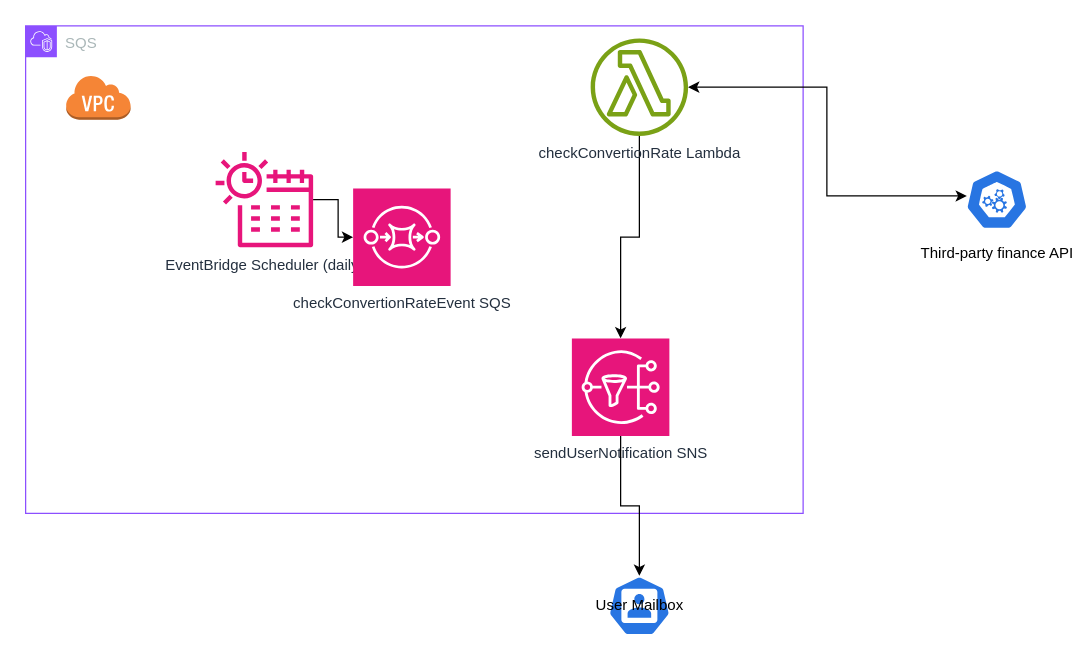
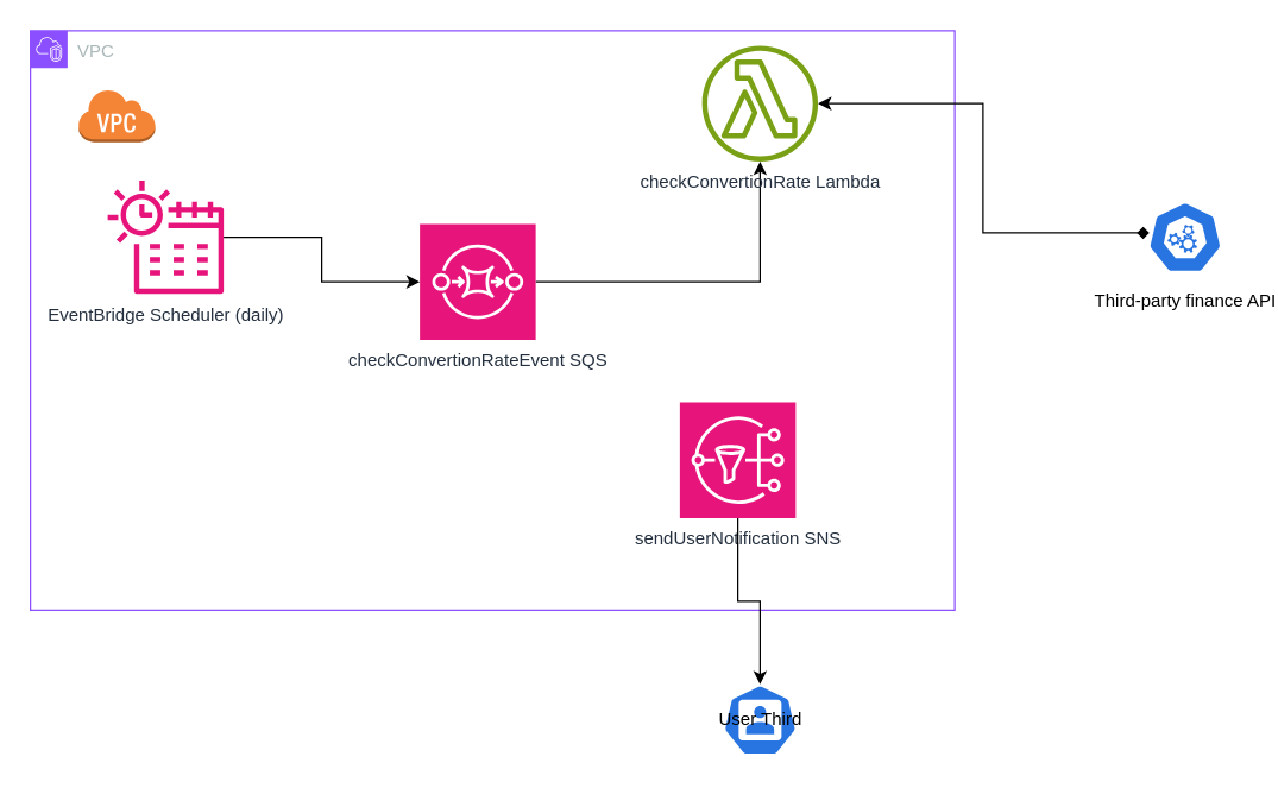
  <mxCell id="0" />
  <mxCell id="1" parent="0" />
- <mxCell id="2" value="EventBridge Scheduler (daily)" style="sketch=0;outlineConnect=0;fontColor=#232F3E;gradientColor=none;fillColor=#E7157B;strokeColor=none;dashed=0;verticalLabelPosition=bottom;verticalAlign=top;align=center;html=1;fontSize=12;fontStyle=0;aspect=fixed;pointerEvents=1;shape=mxgraph.aws4.eventbridge_scheduler;" vertex="1" parent="1"><mxGeometry x="172" y="120" width="78" height="78" as="geometry" /></mxCell>
- <mxCell id="3" value="User Mailbox" style="aspect=fixed;sketch=0;html=1;dashed=0;whitespace=wrap;fillColor=#2875E2;strokeColor=#ffffff;points=[[0.005,0.63,0],[0.1,0.2,0],[0.9,0.2,0],[0.5,0,0],[0.995,0.63,0],[0.72,0.99,0],[0.5,1,0],[0.28,0.99,0]];shape=mxgraph.kubernetes.icon2;prIcon=user" vertex="1" parent="1"><mxGeometry x="486" y="460" width="50" height="48" as="geometry" /></mxCell>
+ <mxCell id="2" value="EventBridge Scheduler (daily)" style="sketch=0;outlineConnect=0;fontColor=#232F3E;gradientColor=none;fillColor=#E7157B;strokeColor=none;dashed=0;verticalLabelPosition=bottom;verticalAlign=top;align=center;html=1;fontSize=12;fontStyle=0;aspect=fixed;pointerEvents=1;shape=mxgraph.aws4.eventbridge_scheduler;" vertex="1" parent="1"><mxGeometry x="72" y="120" width="78" height="78" as="geometry" /></mxCell>
+ <mxCell id="3" value="User Third" style="aspect=fixed;sketch=0;html=1;dashed=0;whitespace=wrap;fillColor=#2875E2;strokeColor=#ffffff;points=[[0.005,0.63,0],[0.1,0.2,0],[0.9,0.2,0],[0.5,0,0],[0.995,0.63,0],[0.72,0.99,0],[0.5,1,0],[0.28,0.99,0]];shape=mxgraph.kubernetes.icon2;prIcon=user" vertex="1" parent="1"><mxGeometry x="486" y="460" width="50" height="48" as="geometry" /></mxCell>
  <mxCell id="4" value="" style="dashed=0;html=1;shape=mxgraph.aws3.virtual_private_cloud;fillColor=#F58536;gradientColor=none;dashed=0;" vertex="1" parent="1"><mxGeometry x="52" y="59" width="52" height="36" as="geometry" /></mxCell>
- <mxCell id="5" value="SQS" style="points=[[0,0],[0.25,0],[0.5,0],[0.75,0],[1,0],[1,0.25],[1,0.5],[1,0.75],[1,1],[0.75,1],[0.5,1],[0.25,1],[0,1],[0,0.75],[0,0.5],[0,0.25]];outlineConnect=0;gradientColor=none;html=1;whiteSpace=wrap;fontSize=12;fontStyle=0;container=1;pointerEvents=0;collapsible=0;recursiveResize=0;shape=mxgraph.aws4.group;grIcon=mxgraph.aws4.group_vpc2;strokeColor=#8C4FFF;fillColor=none;verticalAlign=top;align=left;spacingLeft=30;fontColor=#AAB7B8;dashed=0;" vertex="1" parent="1"><mxGeometry x="20" y="20" width="622" height="390" as="geometry" /></mxCell>
+ <mxCell id="5" value="VPC" style="points=[[0,0],[0.25,0],[0.5,0],[0.75,0],[1,0],[1,0.25],[1,0.5],[1,0.75],[1,1],[0.75,1],[0.5,1],[0.25,1],[0,1],[0,0.75],[0,0.5],[0,0.25]];outlineConnect=0;gradientColor=none;html=1;whiteSpace=wrap;fontSize=12;fontStyle=0;container=1;pointerEvents=0;collapsible=0;recursiveResize=0;shape=mxgraph.aws4.group;grIcon=mxgraph.aws4.group_vpc2;strokeColor=#8C4FFF;fillColor=none;verticalAlign=top;align=left;spacingLeft=30;fontColor=#AAB7B8;dashed=0;" vertex="1" parent="1"><mxGeometry x="20" y="20" width="622" height="390" as="geometry" /></mxCell>
+ <mxCell id="6" style="edgeStyle=orthogonalEdgeStyle;rounded=0;orthogonalLoop=1;jettySize=auto;html=1;" edge="1" parent="5" source="7" target="9"><mxGeometry relative="1" as="geometry" /></mxCell>
  <mxCell id="7" value="checkConvertionRateEvent SQS" style="sketch=0;points=[[0,0,0],[0.25,0,0],[0.5,0,0],[0.75,0,0],[1,0,0],[0,1,0],[0.25,1,0],[0.5,1,0],[0.75,1,0],[1,1,0],[0,0.25,0],[0,0.5,0],[0,0.75,0],[1,0.25,0],[1,0.5,0],[1,0.75,0]];outlineConnect=0;fontColor=#232F3E;fillColor=#E7157B;strokeColor=#ffffff;dashed=0;verticalLabelPosition=bottom;verticalAlign=top;align=center;html=1;fontSize=12;fontStyle=0;aspect=fixed;shape=mxgraph.aws4.resourceIcon;resIcon=mxgraph.aws4.sqs;" vertex="1" parent="5"><mxGeometry x="262" y="130" width="78" height="78" as="geometry" /></mxCell>
- <mxCell id="8" style="edgeStyle=orthogonalEdgeStyle;rounded=0;orthogonalLoop=1;jettySize=auto;html=1;" edge="1" parent="5" source="9" target="10"><mxGeometry relative="1" as="geometry" /></mxCell>
  <mxCell id="9" value="checkConvertionRate Lambda" style="sketch=0;outlineConnect=0;fontColor=#232F3E;gradientColor=none;fillColor=#7AA116;strokeColor=none;dashed=0;verticalLabelPosition=bottom;verticalAlign=top;align=center;html=1;fontSize=12;fontStyle=0;aspect=fixed;pointerEvents=1;shape=mxgraph.aws4.lambda_function;" vertex="1" parent="5"><mxGeometry x="452" y="10" width="78" height="78" as="geometry" /></mxCell>
  <mxCell id="10" value="sendUserNotification SNS" style="sketch=0;points=[[0,0,0],[0.25,0,0],[0.5,0,0],[0.75,0,0],[1,0,0],[0,1,0],[0.25,1,0],[0.5,1,0],[0.75,1,0],[1,1,0],[0,0.25,0],[0,0.5,0],[0,0.75,0],[1,0.25,0],[1,0.5,0],[1,0.75,0]];outlineConnect=0;fontColor=#232F3E;fillColor=#E7157B;strokeColor=#ffffff;dashed=0;verticalLabelPosition=bottom;verticalAlign=top;align=center;html=1;fontSize=12;fontStyle=0;aspect=fixed;shape=mxgraph.aws4.resourceIcon;resIcon=mxgraph.aws4.sns;" vertex="1" parent="5"><mxGeometry x="437" y="250" width="78" height="78" as="geometry" /></mxCell>
  <mxCell id="11" style="edgeStyle=orthogonalEdgeStyle;rounded=0;orthogonalLoop=1;jettySize=auto;html=1;entryX=0;entryY=0.5;entryDx=0;entryDy=0;entryPerimeter=0;" edge="1" parent="1" source="2" target="7"><mxGeometry relative="1" as="geometry" /></mxCell>
  <mxCell id="12" value="&lt;div&gt;&lt;br&gt;&lt;/div&gt;&lt;div&gt;&lt;br&gt;&lt;/div&gt;&lt;div&gt;&lt;br&gt;&lt;/div&gt;&lt;div&gt;&lt;br&gt;&lt;/div&gt;&lt;div&gt;&lt;br&gt;&lt;/div&gt;&lt;div&gt;&lt;br&gt;&lt;/div&gt;&lt;div&gt;Third-party finance API&lt;/div&gt;" style="aspect=fixed;sketch=0;html=1;dashed=0;whitespace=wrap;fillColor=#2875E2;strokeColor=#ffffff;points=[[0.005,0.63,0],[0.1,0.2,0],[0.9,0.2,0],[0.5,0,0],[0.995,0.63,0],[0.72,0.99,0],[0.5,1,0],[0.28,0.99,0]];shape=mxgraph.kubernetes.icon2;prIcon=api" vertex="1" parent="1"><mxGeometry x="772" y="135" width="50" height="48" as="geometry" /></mxCell>
- <mxCell id="13" style="edgeStyle=orthogonalEdgeStyle;rounded=0;orthogonalLoop=1;jettySize=auto;html=1;entryX=0.02;entryY=0.438;entryDx=0;entryDy=0;entryPerimeter=0;startArrow=classic;startFill=1;" edge="1" parent="1" source="9" target="12"><mxGeometry relative="1" as="geometry" /></mxCell>
+ <mxCell id="13" style="edgeStyle=orthogonalEdgeStyle;rounded=0;orthogonalLoop=1;jettySize=auto;html=1;entryX=0.02;entryY=0.438;entryDx=0;entryDy=0;entryPerimeter=0;startArrow=classic;startFill=1;endArrow=diamond;" edge="1" parent="1" source="9" target="12"><mxGeometry relative="1" as="geometry" /></mxCell>
  <mxCell id="14" style="edgeStyle=orthogonalEdgeStyle;rounded=0;orthogonalLoop=1;jettySize=auto;html=1;entryX=0.5;entryY=0;entryDx=0;entryDy=0;entryPerimeter=0;" edge="1" parent="1" source="10" target="3"><mxGeometry relative="1" as="geometry" /></mxCell>
